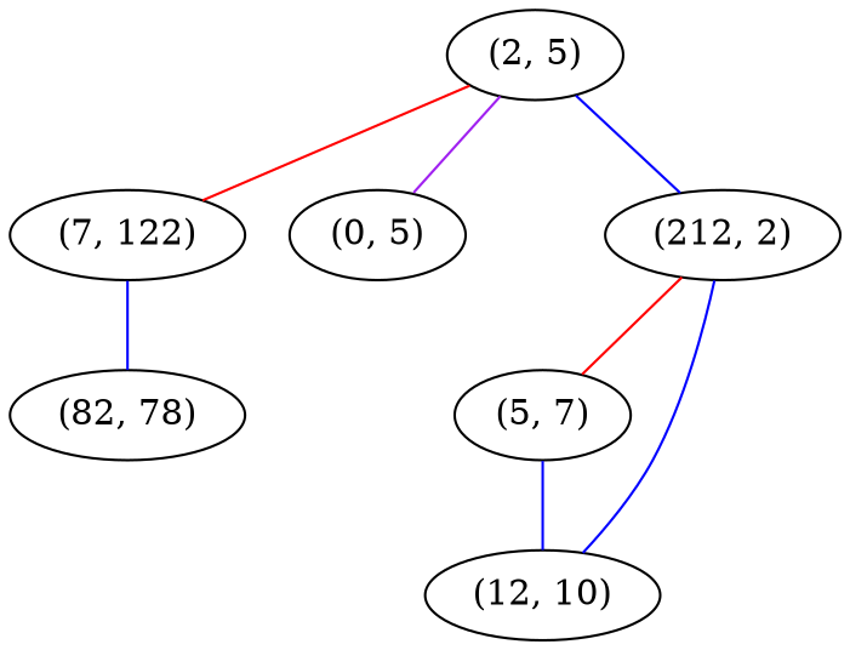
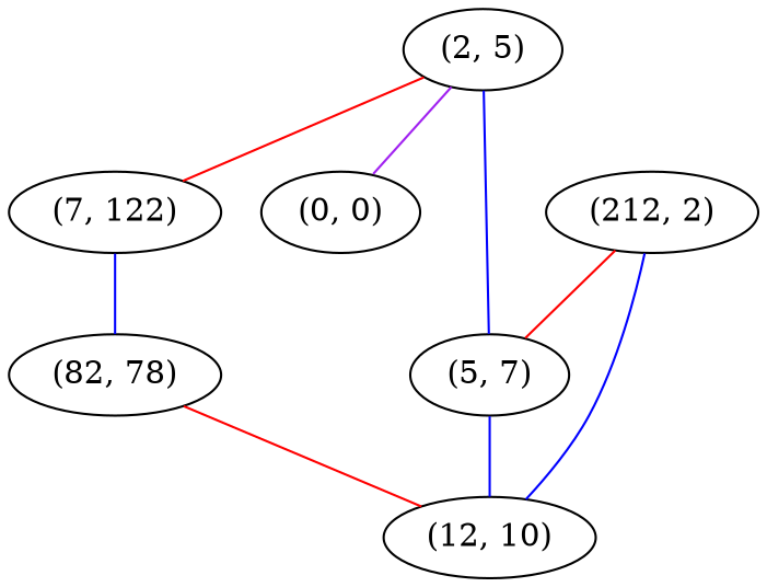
  graph {
    edge [color=blue weight=3]
    n1 [label="(2, 5)"]
    "(7, 122)"
-   "(0, 0)" [label="(0, 5)"]
+   "(0, 0)"
    "(5, 7)"
    "(82, 78)"
    n6 [label="(12, 10)"]
    "(212, 2)"
    n1 -- "(7, 122)" [color=red weight=1]
    n1 -- "(0, 0)" [color=purple weight=4]
-   n1 -- "(212, 2)"
+   n1 -- "(5, 7)"
    "(7, 122)" -- "(82, 78)"
    "(5, 7)" -- n6
+   "(82, 78)" -- n6 [color=red weight=1]
    "(212, 2)" -- "(5, 7)" [color=red weight=1]
    "(212, 2)" -- n6
  }
